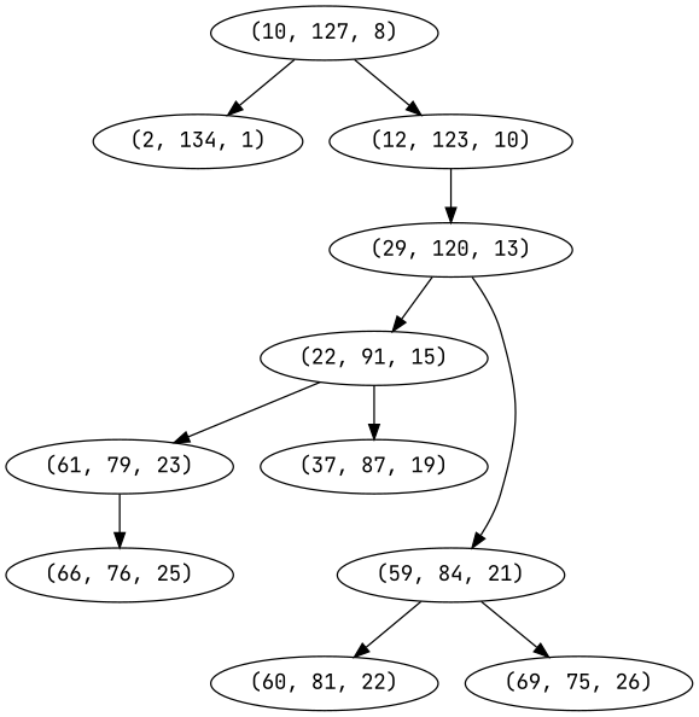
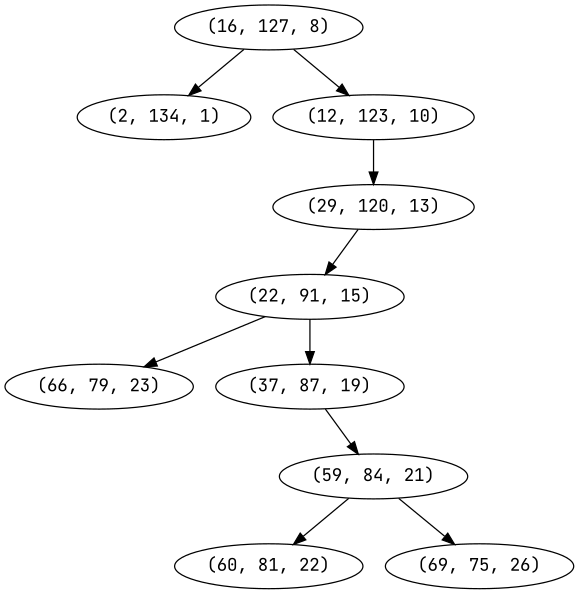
  digraph {
    fontname="JetBrains Mono"
    node [fontname="JetBrains Mono"]
    edge [fontname="JetBrains Mono"]
-   "(10, 127, 8)"
+   "(10, 127, 8)" [label="(16, 127, 8)"]
    "(2, 134, 1)"
    "(12, 123, 10)"
    n4 [label="(29, 120, 13)"]
    "(22, 91, 15)"
    n6 [label="(37, 87, 19)"]
-   "(61, 79, 23)"
+   "(61, 79, 23)" [label="(66, 79, 23)"]
    "(59, 84, 21)"
    "(60, 81, 22)"
    "(69, 75, 26)"
-   "(66, 76, 25)"
    "(10, 127, 8)" -> "(2, 134, 1)"
    "(10, 127, 8)" -> "(12, 123, 10)"
    "(12, 123, 10)" -> n4
    n4 -> "(22, 91, 15)"
    "(22, 91, 15)" -> n6
    "(22, 91, 15)" -> "(61, 79, 23)"
-   n4 -> "(59, 84, 21)"
-   "(61, 79, 23)" -> "(66, 76, 25)"
+   n6 -> "(59, 84, 21)"
    "(59, 84, 21)" -> "(60, 81, 22)"
    "(59, 84, 21)" -> "(69, 75, 26)"
  }
